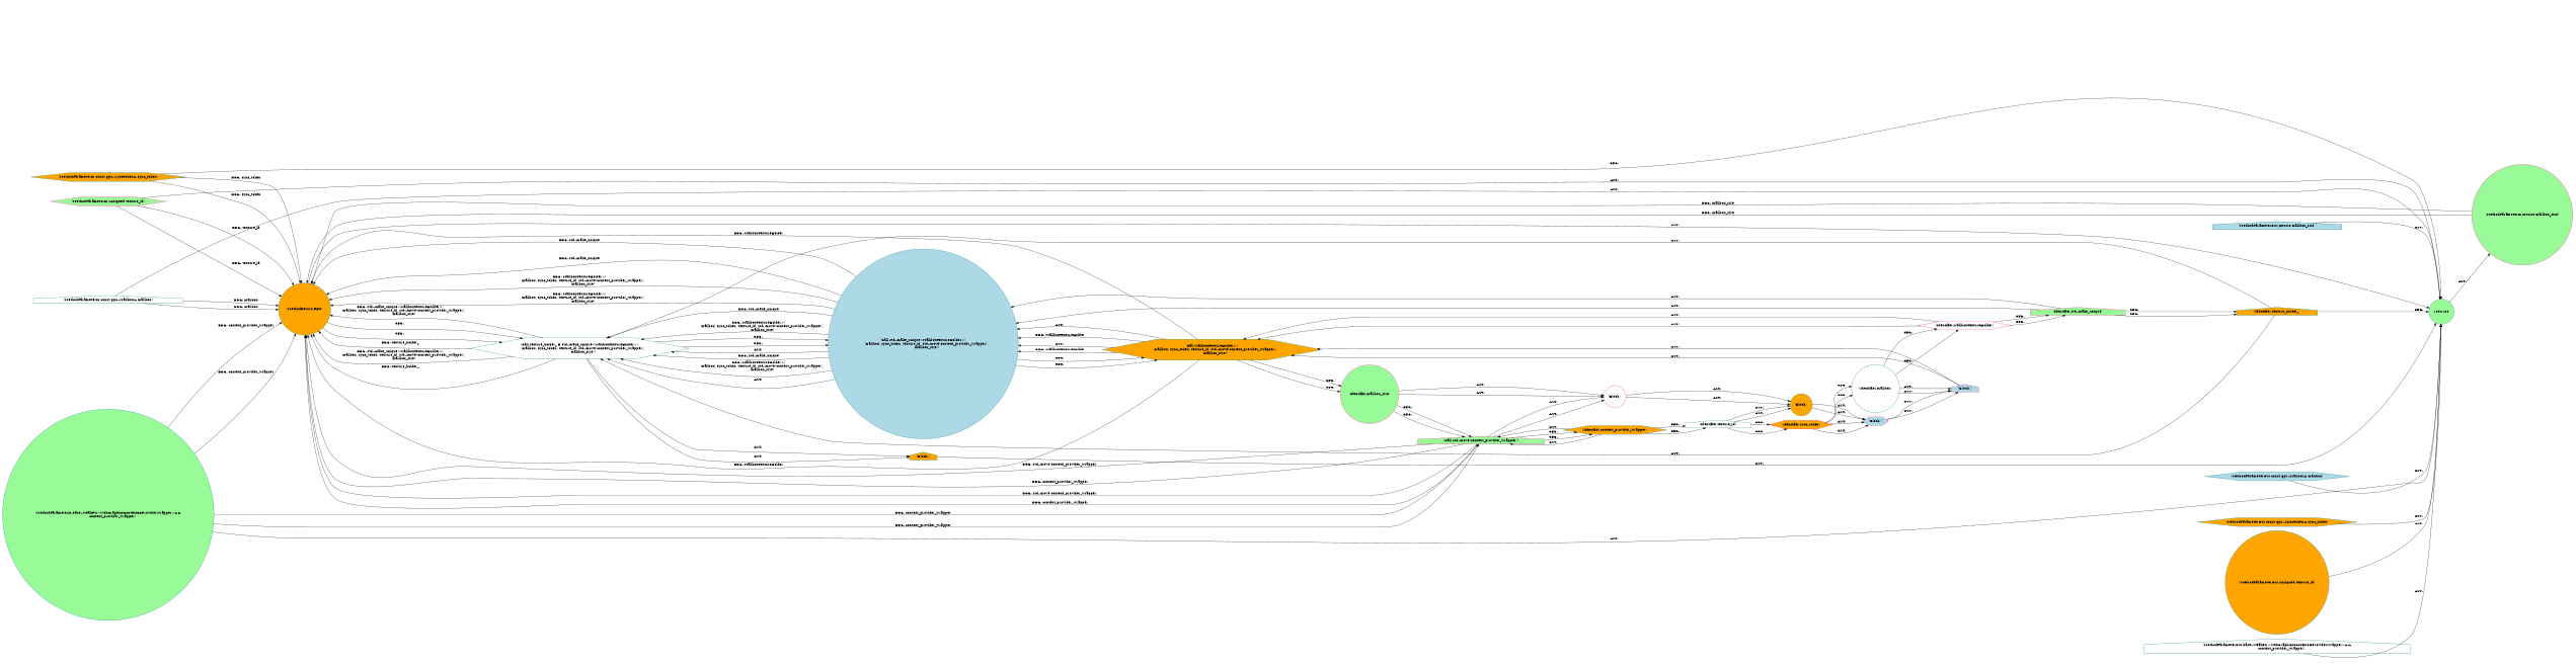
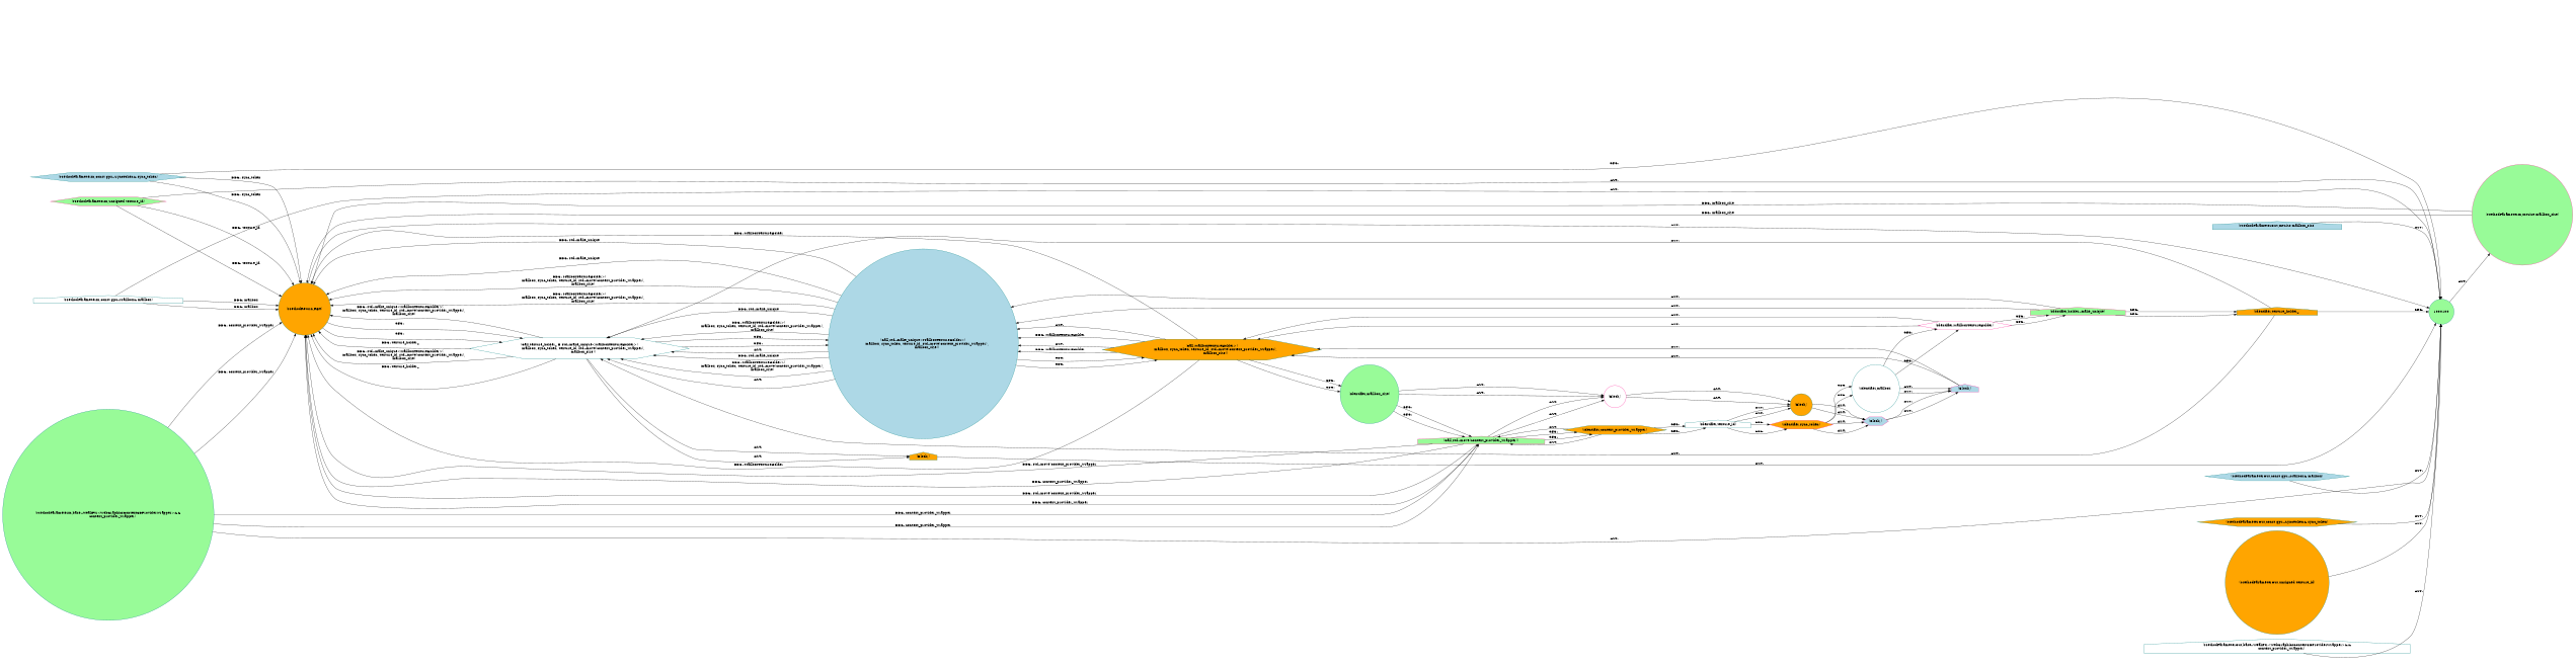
  digraph {
    rankdir=LR
    node [color=teal fillcolor=orange shape=circle style=filled]
    n1 [label="(MethodReturn,RET)"]
    n2 [fillcolor=white label="(Call,texture_holder_ = std::make_unique<MailboxTextureHolder>(\n       mailbox, sync_token, texture_id, std::move(context_provider_wrapper),\n       mailbox_size))" shape=hexagon]
    1000100 [fillcolor=palegreen]
    n4 [label="(Block,)" shape=house]
    n5 [fillcolor=lightblue label="(Call,std::make_unique<MailboxTextureHolder>(\n       mailbox, sync_token, texture_id, std::move(context_provider_wrapper),\n       mailbox_size))"]
    n6 [color=deeppink fillcolor=palegreen label="(MethodParameterIn,IntSize mailbox_size)"]
    n7 [color=deeppink fillcolor=lightblue label="(Block,)" shape=hexagon]
    n8 [color=deeppink fillcolor=lightblue label="(Block,)" shape=house]
    n9 [label="(Call,MailboxTextureHolder>(\n       mailbox, sync_token, texture_id, std::move(context_provider_wrapper),\n       mailbox_size))" shape=hexagon]
    n10 [color=deeppink label="(Identifier,sync_token)" shape=hexagon]
    n11 [fillcolor=white label="(Identifier,mailbox)"]
    n12 [color=deeppink fillcolor=white label="(Identifier,MailboxTextureHolder)" shape=hexagon]
    n13 [label="(Block,)"]
    n14 [fillcolor=white label="(Identifier,texture_id)" shape=house]
    n15 [color=deeppink fillcolor=white label="(Block,)"]
    n16 [color=deeppink fillcolor=palegreen label="(Call,std::move(context_provider_wrapper))" shape=house]
    n17 [label="(Identifier,context_provider_wrapper)" shape=hexagon]
-   n18 [color=deeppink fillcolor=palegreen label="(Identifier,mailbox_size)"]
-   n19 [color=deeppink fillcolor=palegreen label="(Identifier,std::make_unique)" shape=house]
+   n18 [fillcolor=palegreen label="(Identifier,mailbox_size)"]
+   n19 [color=deeppink fillcolor=palegreen label="(Identifier,holder::make_unique)" shape=house]
    n20 [fillcolor=white label="(MethodParameterIn,const gpu::Mailbox& mailbox)" shape=house]
    n21 [fillcolor=lightblue label="(MethodParameterOut,const gpu::Mailbox& mailbox)" shape=hexagon]
-   n22 [label="(MethodParameterIn,const gpu::SyncToken& sync_token)" shape=hexagon]
+   n22 [fillcolor=lightblue label="(MethodParameterIn,const gpu::SyncToken& sync_token)" shape=hexagon]
    n23 [label="(MethodParameterOut,const gpu::SyncToken& sync_token)" shape=hexagon]
    n24 [color=deeppink fillcolor=palegreen label="(MethodParameterIn,unsigned texture_id)" shape=hexagon]
    n25 [label="(MethodParameterOut,unsigned texture_id)"]
    n26 [fillcolor=palegreen label="(MethodParameterIn,base::WeakPtr<WebGraphicsContext3DProviderWrapper>&&\n        context_provider_wrapper)"]
    n27 [fillcolor=white label="(MethodParameterOut,base::WeakPtr<WebGraphicsContext3DProviderWrapper>&&\n        context_provider_wrapper)" shape=house]
    n28 [fillcolor=lightblue label="(MethodParameterOut,IntSize mailbox_size)" shape=house]
    n29 [label="(Identifier,texture_holder_)" shape=house]
    n1 -> n2 [label="CFG: "]
    n1 -> n2 [label="CFG: "]
    n1 -> 1000100 [label="AST: "]
    n2 -> n1 [label="DDG: texture_holder_"]
    n2 -> n1 [label="DDG: std::make_unique<MailboxTextureHolder>(\n       mailbox, sync_token, texture_id, std::move(context_provider_wrapper),\n       mailbox_size)"]
    n2 -> n1 [label="DDG: texture_holder_"]
    n2 -> n1 [label="DDG: std::make_unique<MailboxTextureHolder>(\n       mailbox, sync_token, texture_id, std::move(context_provider_wrapper),\n       mailbox_size)"]
    n2 -> n4 [label="AST: "]
    n2 -> n4 [label="AST: "]
    n2 -> n5 [label="CFG: "]
    n2 -> n5 [label="CFG: "]
    1000100 -> n6 [label="AST: "]
    n4 -> 1000100 [label="AST: "]
    n5 -> n1 [label="DDG: MailboxTextureHolder>(\n       mailbox, sync_token, texture_id, std::move(context_provider_wrapper),\n       mailbox_size)"]
    n5 -> n1 [label="DDG: std::make_unique"]
    n5 -> n1 [label="DDG: MailboxTextureHolder>(\n       mailbox, sync_token, texture_id, std::move(context_provider_wrapper),\n       mailbox_size)"]
    n5 -> n1 [label="DDG: std::make_unique"]
    n5 -> n2 [label="AST: "]
    n5 -> n2 [label="DDG: std::make_unique"]
    n5 -> n2 [label="DDG: MailboxTextureHolder>(\n       mailbox, sync_token, texture_id, std::move(context_provider_wrapper),\n       mailbox_size)"]
    n5 -> n2 [label="AST: "]
    n5 -> n2 [label="DDG: std::make_unique"]
    n5 -> n2 [label="DDG: MailboxTextureHolder>(\n       mailbox, sync_token, texture_id, std::move(context_provider_wrapper),\n       mailbox_size)"]
    n5 -> n9 [label="CFG: "]
    n5 -> n9 [label="CFG: "]
    n6 -> n1 [label="DDG: mailbox_size"]
    n6 -> n1 [label="DDG: mailbox_size"]
    n7 -> n8 [label="AST: "]
    n7 -> n8 [label="AST: "]
    n8 -> n9 [label="AST: "]
    n8 -> n9 [label="AST: "]
    n9 -> n1 [label="DDG: MailboxTextureHolder"]
    n9 -> n1 [label="DDG: MailboxTextureHolder"]
    n9 -> n5 [label="AST: "]
    n9 -> n5 [label="DDG: MailboxTextureHolder"]
    n9 -> n5 [label="AST: "]
    n9 -> n5 [label="DDG: MailboxTextureHolder"]
    n9 -> n18 [label="CFG: "]
    n9 -> n18 [label="CFG: "]
    n10 -> n7 [label="AST: "]
    n10 -> n7 [label="AST: "]
    n10 -> n11 [label="CFG: "]
    n10 -> n11 [label="CFG: "]
    n11 -> n8 [label="AST: "]
    n11 -> n8 [label="AST: "]
    n11 -> n12 [label="CFG: "]
    n11 -> n12 [label="CFG: "]
    n12 -> n9 [label="AST: "]
    n12 -> n9 [label="AST: "]
    n12 -> n19 [label="CFG: "]
    n12 -> n19 [label="CFG: "]
    n13 -> n7 [label="AST: "]
    n13 -> n7 [label="AST: "]
    n14 -> n10 [label="CFG: "]
    n14 -> n10 [label="CFG: "]
    n14 -> n13 [label="AST: "]
    n14 -> n13 [label="AST: "]
    n15 -> n13 [label="AST: "]
    n15 -> n13 [label="AST: "]
    n16 -> n1 [label="DDG: context_provider_wrapper"]
    n16 -> n1 [label="DDG: std::move(context_provider_wrapper)"]
    n16 -> n1 [label="DDG: context_provider_wrapper"]
    n16 -> n1 [label="DDG: std::move(context_provider_wrapper)"]
    n16 -> n15 [label="AST: "]
    n16 -> n15 [label="AST: "]
    n16 -> n17 [label="CFG: "]
    n16 -> n17 [label="CFG: "]
    n17 -> n14 [label="CFG: "]
    n17 -> n14 [label="CFG: "]
    n17 -> n16 [label="AST: "]
    n17 -> n16 [label="AST: "]
    n18 -> n15 [label="AST: "]
    n18 -> n15 [label="AST: "]
    n18 -> n16 [label="CFG: "]
    n18 -> n16 [label="CFG: "]
    n19 -> n5 [label="AST: "]
    n19 -> n5 [label="AST: "]
    n19 -> n29 [label="CFG: "]
    n19 -> n29 [label="CFG: "]
    n20 -> n1 [label="DDG: mailbox"]
    n20 -> n1 [label="DDG: mailbox"]
    n20 -> 1000100 [label="AST: "]
    n21 -> 1000100 [label="AST: "]
    n22 -> n1 [label="DDG: sync_token"]
    n22 -> n1 [label="DDG: sync_token"]
    n22 -> 1000100 [label="CFG: "]
    n23 -> 1000100 [label="AST: "]
    n24 -> n1 [label="DDG: texture_id"]
    n24 -> n1 [label="DDG: texture_id"]
    n24 -> 1000100 [label="AST: "]
    n25 -> 1000100 [label="AST: "]
    n26 -> n1 [label="DDG: context_provider_wrapper"]
    n26 -> n1 [label="DDG: context_provider_wrapper"]
    n26 -> 1000100 [label="AST: "]
    n26 -> n16 [label="DDG: context_provider_wrapper"]
    n26 -> n16 [label="DDG: context_provider_wrapper"]
    n27 -> 1000100 [label="AST: "]
    n28 -> 1000100 [label="AST: "]
    n29 -> n2 [label="AST: "]
    n29 -> n2 [label="AST: "]
    n29 -> 1000100 [label="CFG: "]
  }
